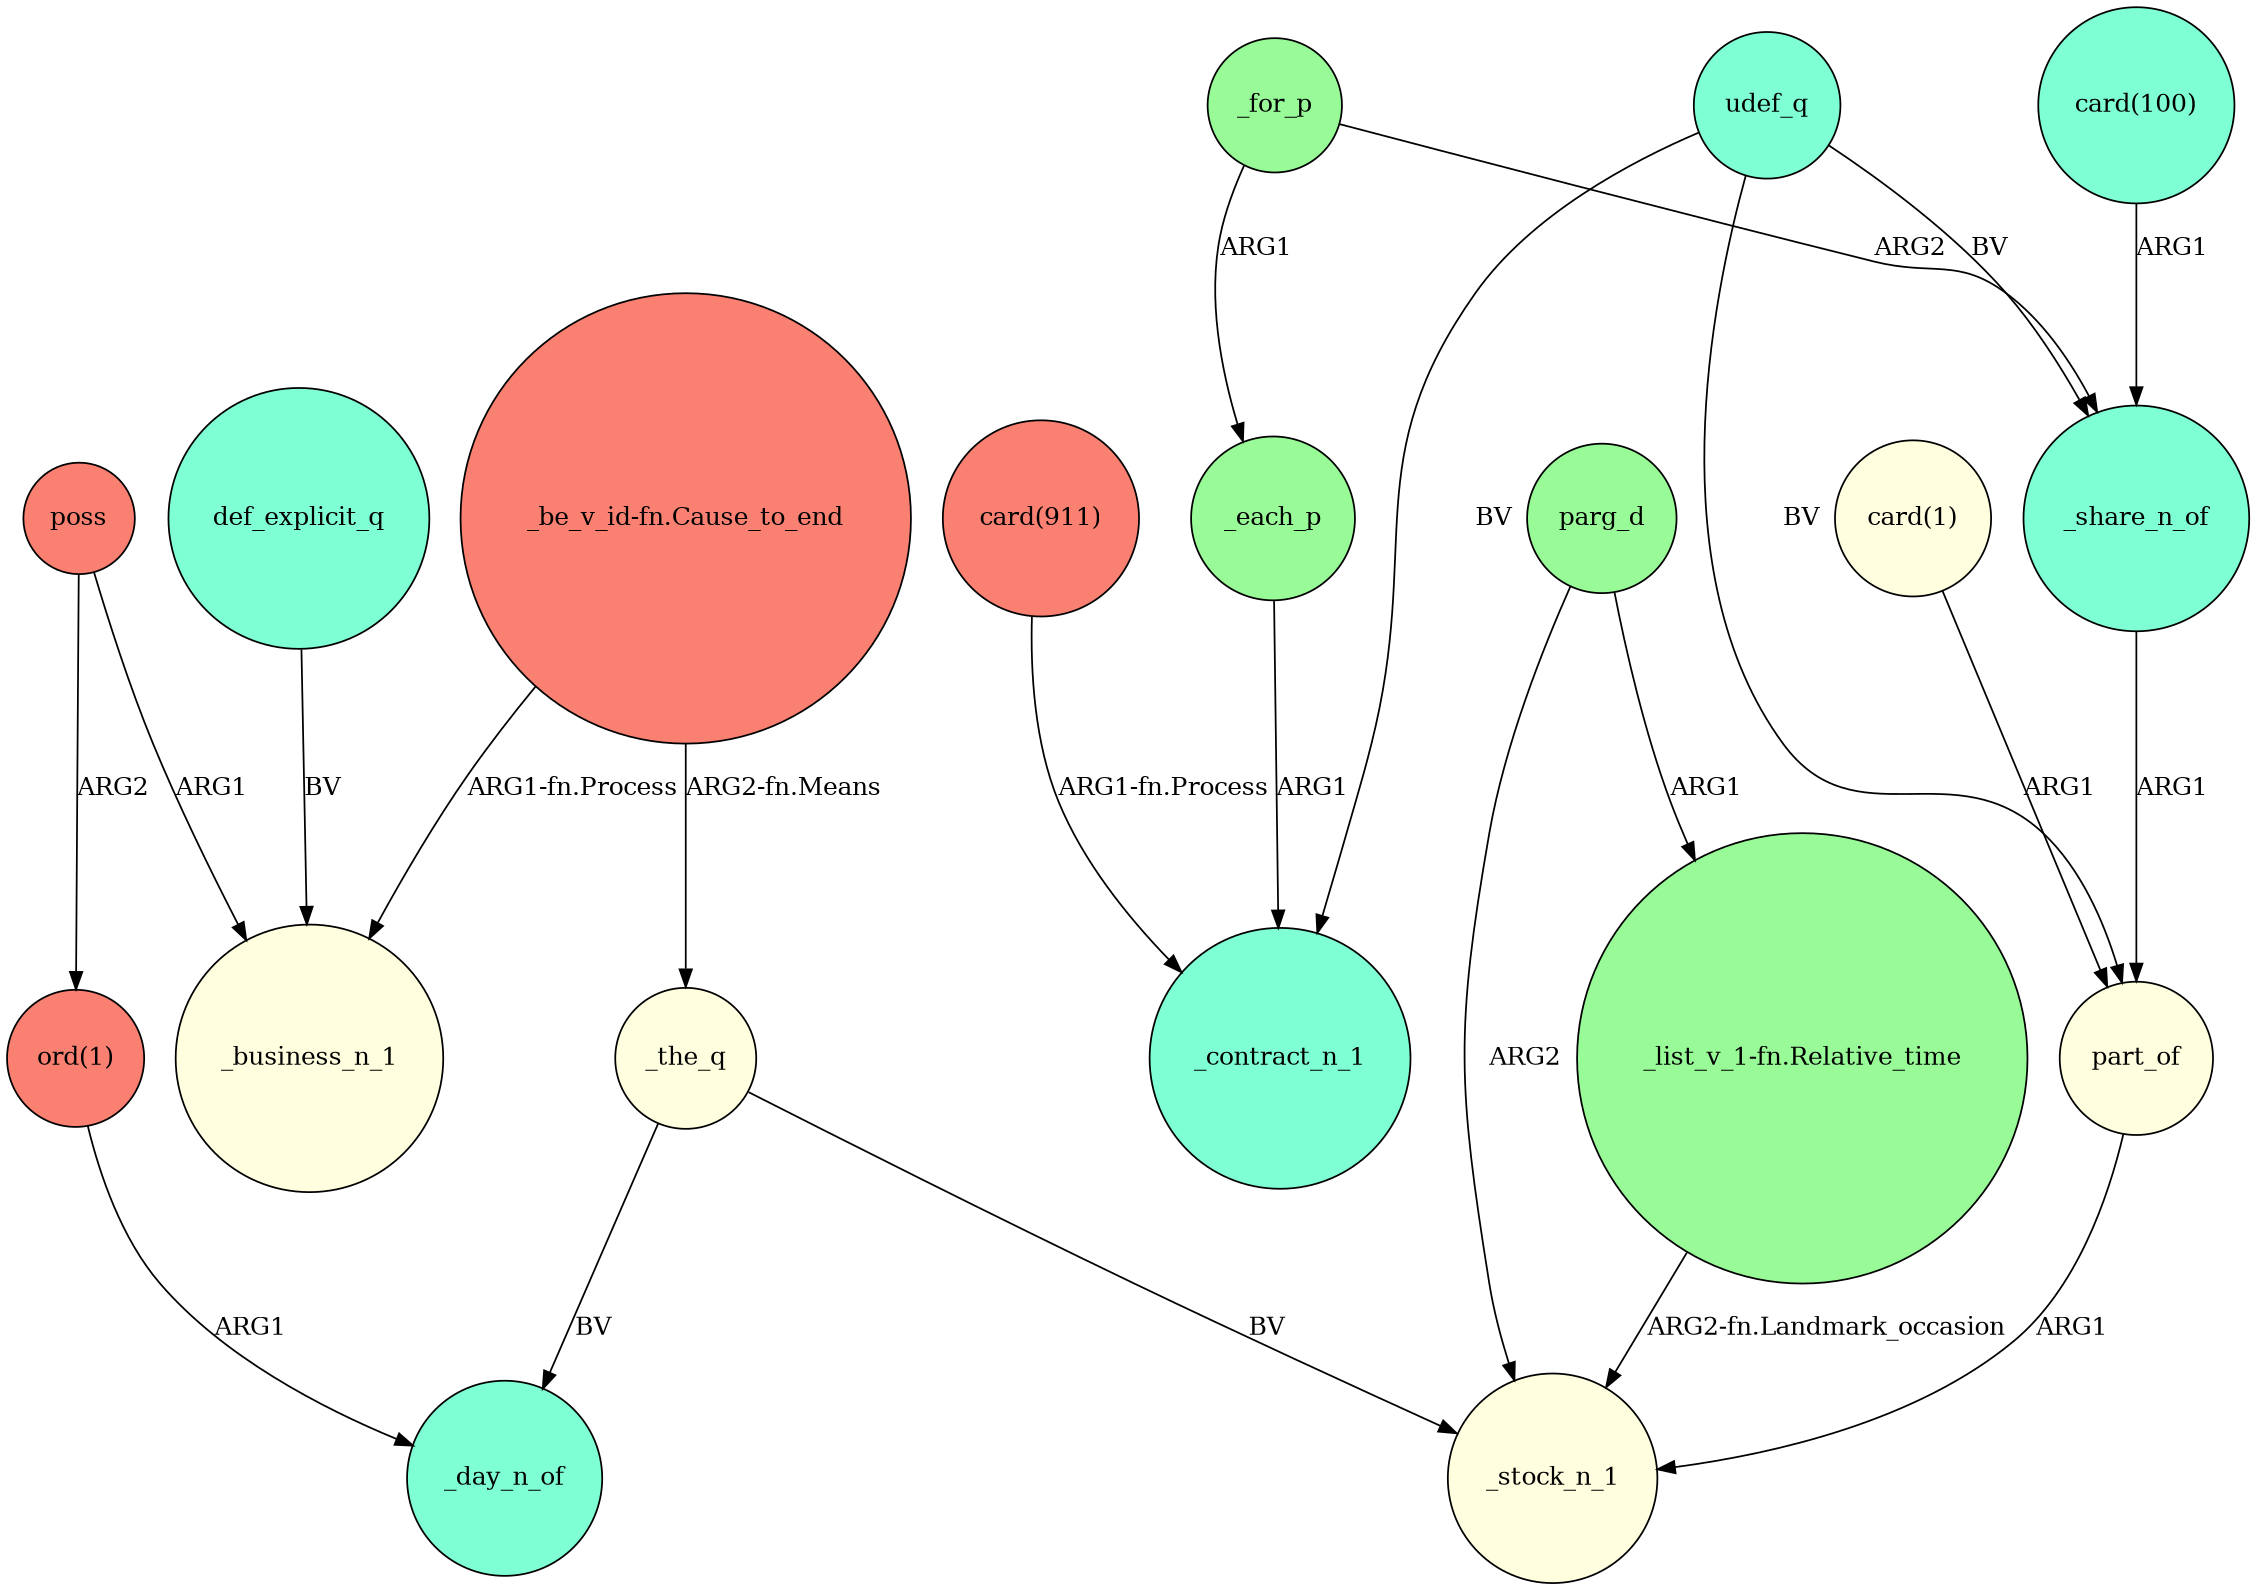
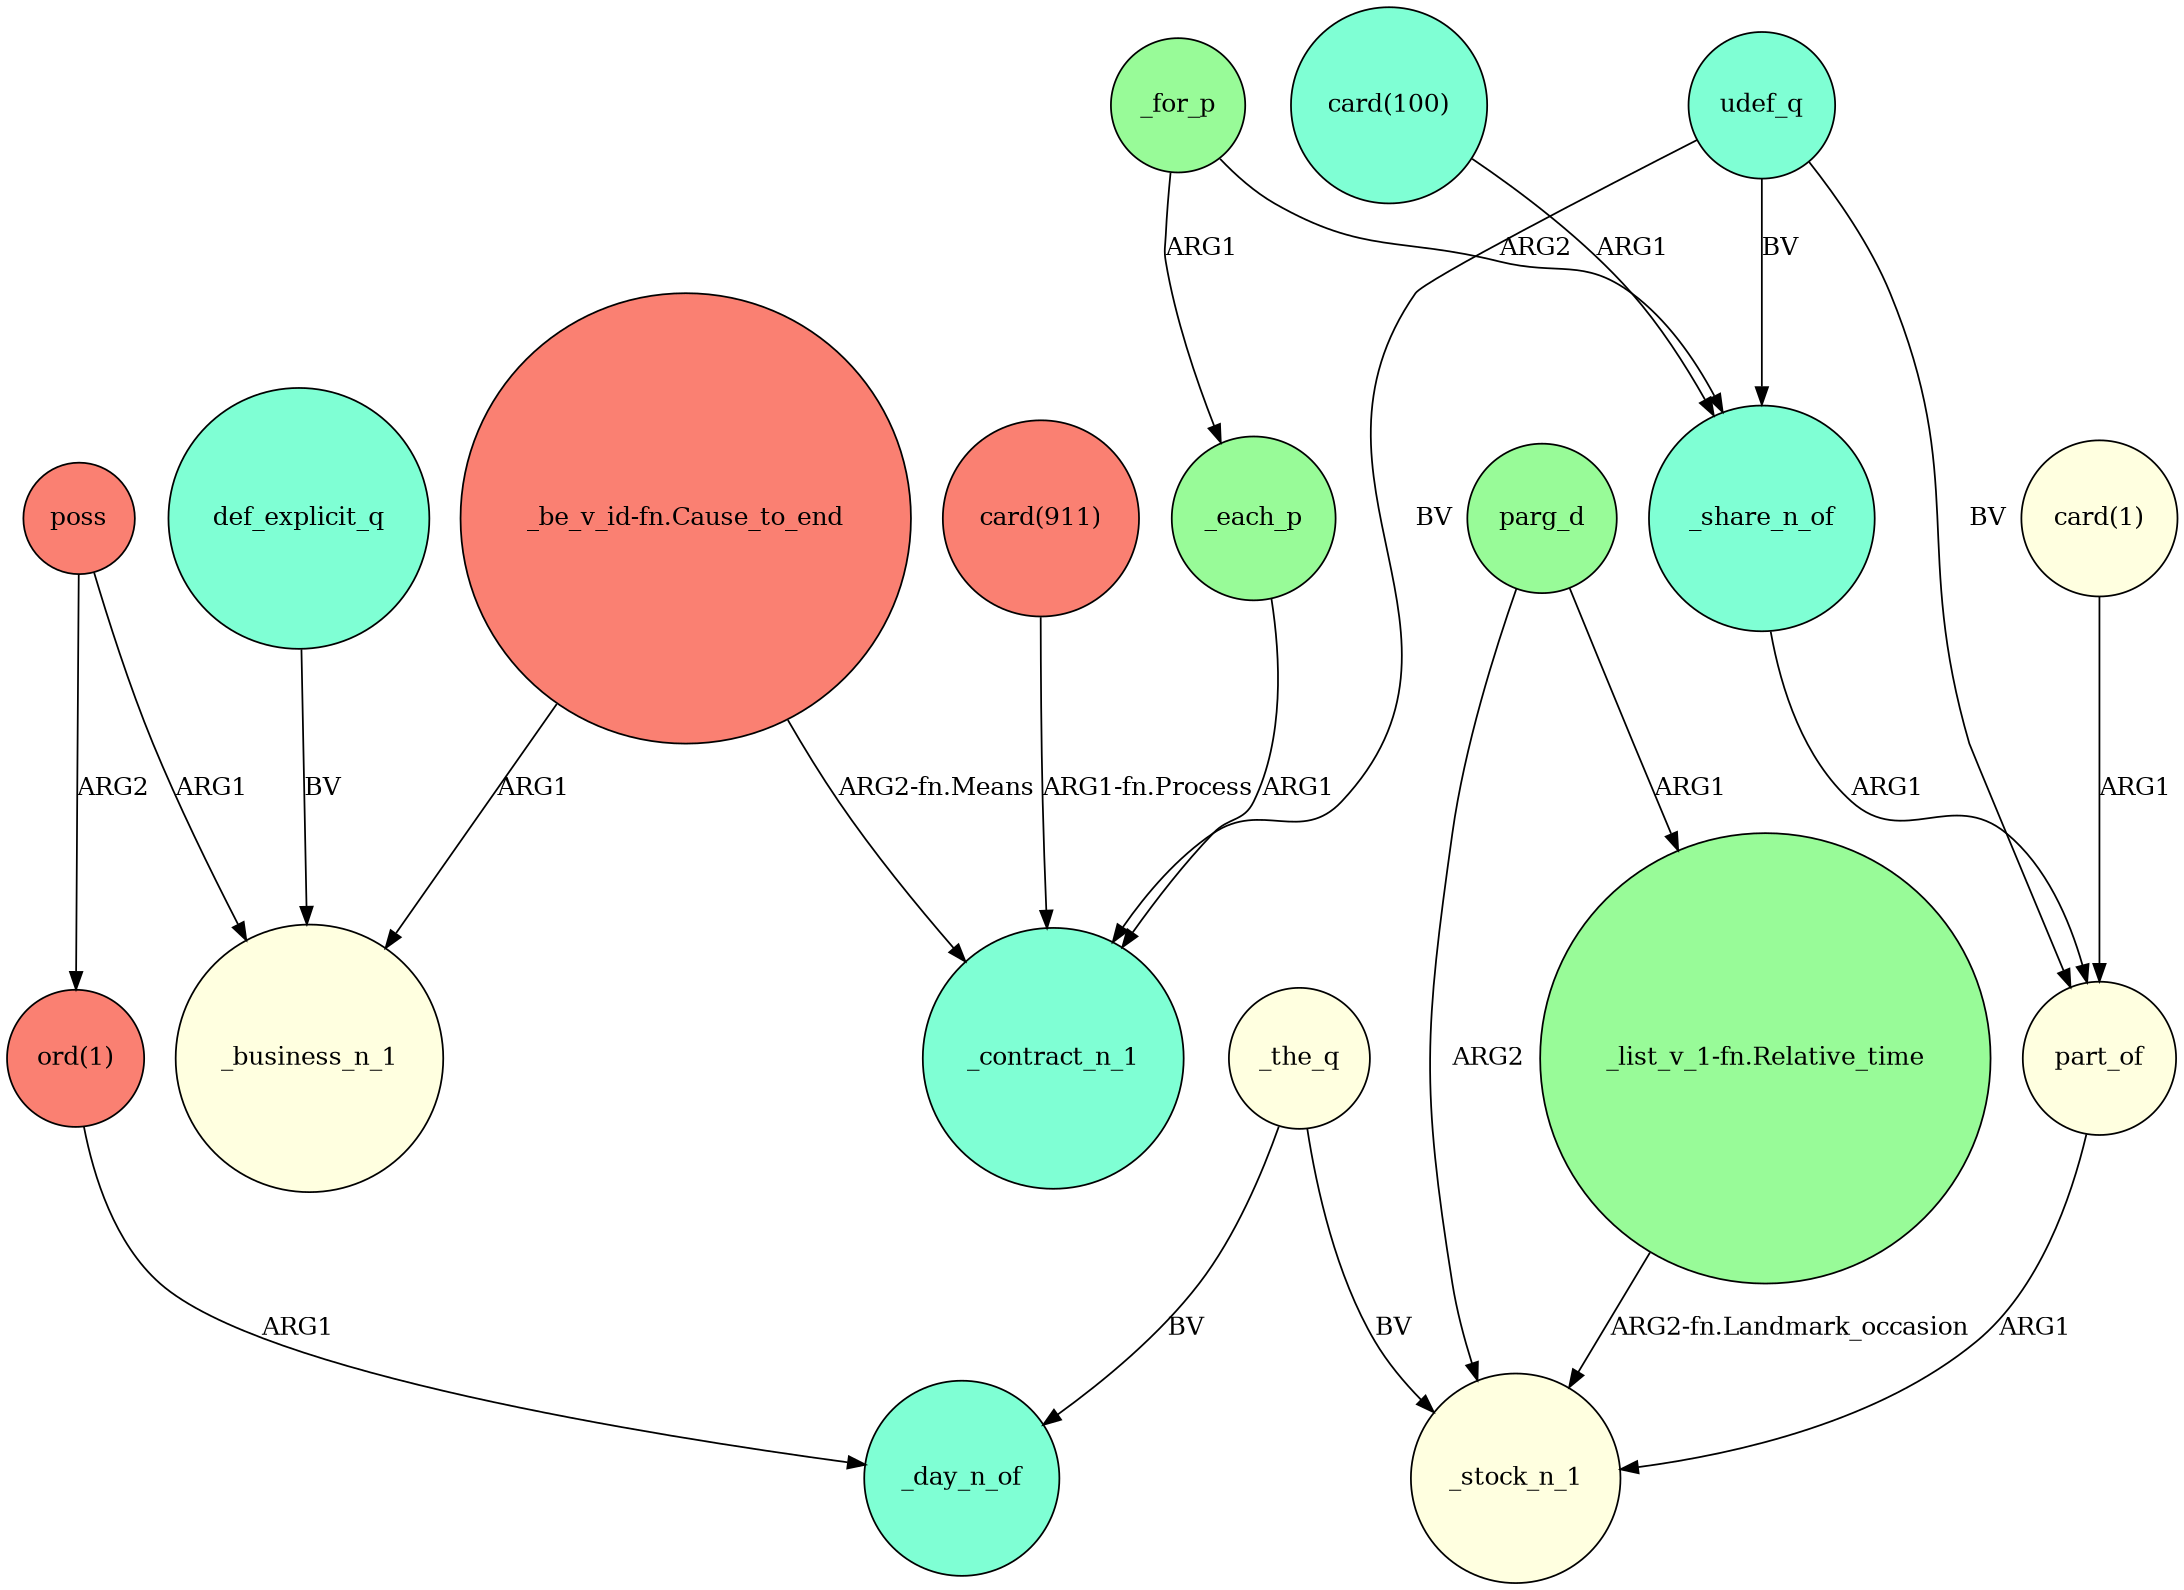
  digraph {
    node [fillcolor=aquamarine shape=circle style=filled]
    _business_n_1 [fillcolor=lightyellow]
    def_explicit_q
    _for_p [fillcolor=palegreen]
    _each_p [fillcolor=palegreen]
    _share_n_of
    _contract_n_1
    part_of [fillcolor=lightyellow]
    _stock_n_1 [fillcolor=lightyellow]
    poss [fillcolor=salmon]
    "ord(1)" [fillcolor=salmon]
    _day_n_of
    udef_q
    "card(911)" [fillcolor=salmon]
    "_be_v_id-fn.Cause_to_end" [fillcolor=salmon]
    "card(1)" [fillcolor=lightyellow]
    _the_q [fillcolor=lightyellow]
    parg_d [fillcolor=palegreen]
    "_list_v_1-fn.Relative_time" [fillcolor=palegreen]
    "card(100)"
    def_explicit_q -> _business_n_1 [label=BV]
    _for_p -> _each_p [label=ARG1]
    _for_p -> _share_n_of [label=ARG2]
    _each_p -> _contract_n_1 [label=ARG1]
    _share_n_of -> part_of [label=ARG1]
    part_of -> _stock_n_1 [label=ARG1]
    poss -> _business_n_1 [label=ARG1]
    poss -> "ord(1)" [label=ARG2]
    "ord(1)" -> _day_n_of [label=ARG1]
    udef_q -> _share_n_of [label=BV]
    udef_q -> _contract_n_1 [label=BV]
    udef_q -> part_of [label=BV]
    "card(911)" -> _contract_n_1 [label="ARG1-fn.Process"]
-   "_be_v_id-fn.Cause_to_end" -> _business_n_1 [label="ARG1-fn.Process"]
-   "_be_v_id-fn.Cause_to_end" -> _the_q [label="ARG2-fn.Means"]
+   "_be_v_id-fn.Cause_to_end" -> _business_n_1 [label=ARG1]
+   "_be_v_id-fn.Cause_to_end" -> _contract_n_1 [label="ARG2-fn.Means"]
    "card(1)" -> part_of [label=ARG1]
    _the_q -> _stock_n_1 [label=BV]
    _the_q -> _day_n_of [label=BV]
    parg_d -> _stock_n_1 [label=ARG2]
    parg_d -> "_list_v_1-fn.Relative_time" [label=ARG1]
    "_list_v_1-fn.Relative_time" -> _stock_n_1 [label="ARG2-fn.Landmark_occasion"]
    "card(100)" -> _share_n_of [label=ARG1]
  }
